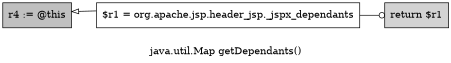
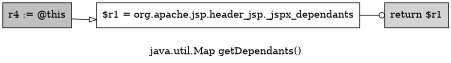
  digraph {
    label="java.util.Map getDependants()"
    rankdir=LR
    node [shape=box style=filled]
    n1 [fillcolor=gray label="r4 := @this"]
    n2 [label="$r1 = org.apache.jsp.header_jsp._jspx_dependants" style=""]
    n3 [fillcolor=lightgray label="return $r1"]
-   n2 -> n1 [arrowhead=onormal]
+   n1 -> n2 [arrowhead=onormal]
    n2 -> n3 [arrowhead=odot]
  }
